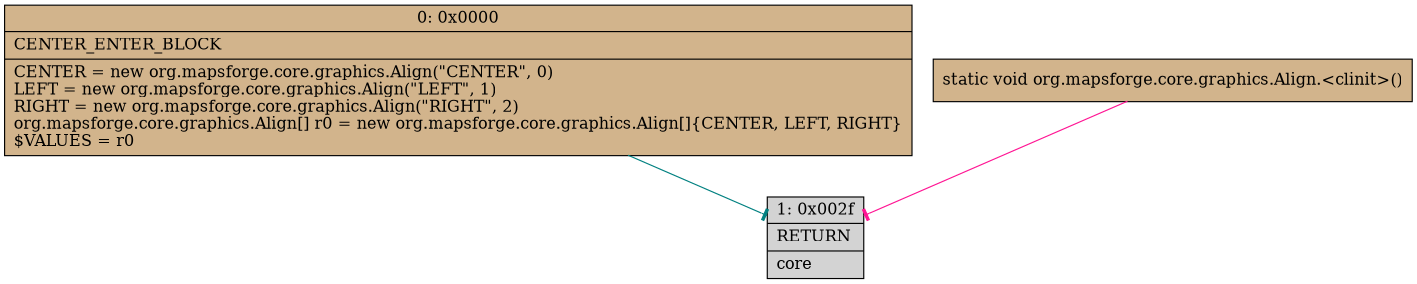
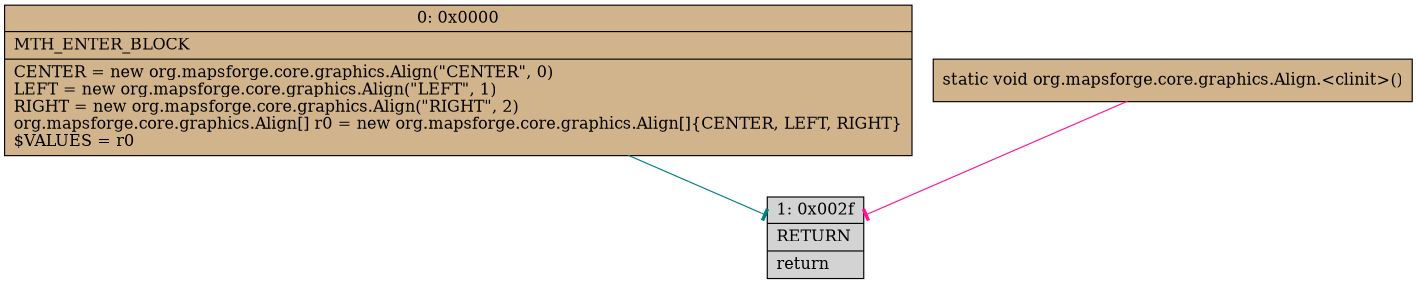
  digraph {
    node [fillcolor=tan shape=record style=filled]
    edge [arrowhead=tee]
-   n1 [label="{0\:\ 0x0000|CENTER_ENTER_BLOCK\l|CENTER = new org.mapsforge.core.graphics.Align(\"CENTER\", 0)\lLEFT = new org.mapsforge.core.graphics.Align(\"LEFT\", 1)\lRIGHT = new org.mapsforge.core.graphics.Align(\"RIGHT\", 2)\lorg.mapsforge.core.graphics.Align[] r0 = new org.mapsforge.core.graphics.Align[]\{CENTER, LEFT, RIGHT\}\l$VALUES = r0\l}"]
-   n2 [fillcolor=lightgrey label="{1\:\ 0x002f|RETURN\l|core\l}"]
+   n1 [label="{0\:\ 0x0000|MTH_ENTER_BLOCK\l|CENTER = new org.mapsforge.core.graphics.Align(\"CENTER\", 0)\lLEFT = new org.mapsforge.core.graphics.Align(\"LEFT\", 1)\lRIGHT = new org.mapsforge.core.graphics.Align(\"RIGHT\", 2)\lorg.mapsforge.core.graphics.Align[] r0 = new org.mapsforge.core.graphics.Align[]\{CENTER, LEFT, RIGHT\}\l$VALUES = r0\l}"]
+   n2 [fillcolor=lightgrey label="{1\:\ 0x002f|RETURN\l|return\l}"]
    n3 [label="{static void org.mapsforge.core.graphics.Align.\<clinit\>() }"]
    n1 -> n2 [color=teal]
    n3 -> n2 [color=deeppink]
  }
